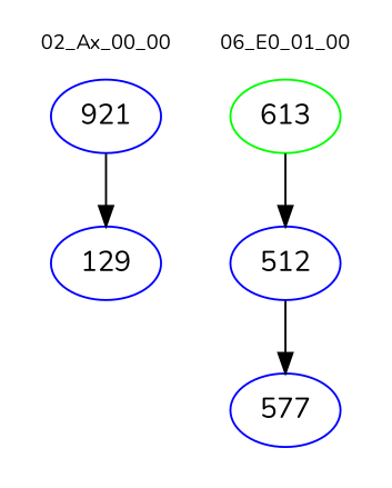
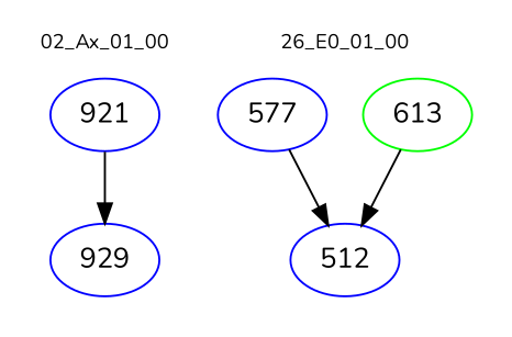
  digraph {
    fontname=Nunito
    node [color=blue fontname=Nunito]
    edge [color=black fontname=Nunito]
    n1 [label=921]
-   n2 [label=129]
+   n2 [label=929]
    n3 [color=green label=613]
    n4 [label=512]
    n5 [label=577]
    subgraph cluster_1 {
      color=white
      fontsize=10
-     label="02_Ax_00_00"
+     label="02_Ax_01_00"
      n1
      n2
    }
    subgraph cluster_2 {
      color=white
      fontsize=10
-     label="06_E0_01_00"
+     label="26_E0_01_00"
      n3
      n4
      n5
    }
    n1 -> n2
    n3 -> n4
-   n4 -> n5
+   n5 -> n4
  }
